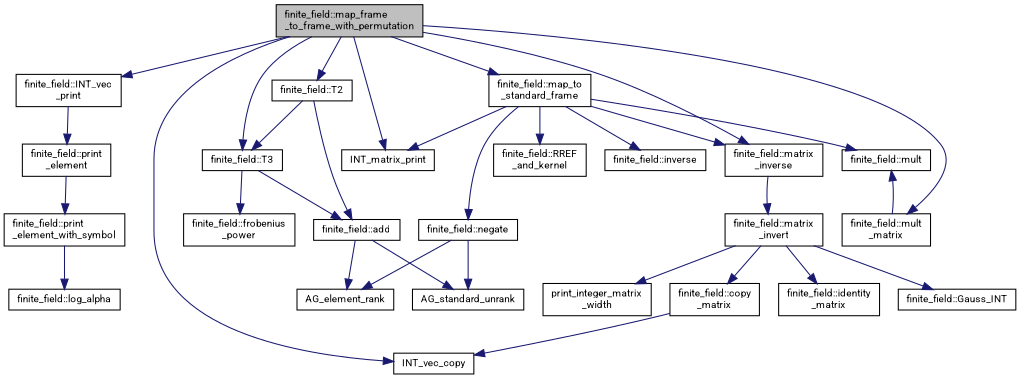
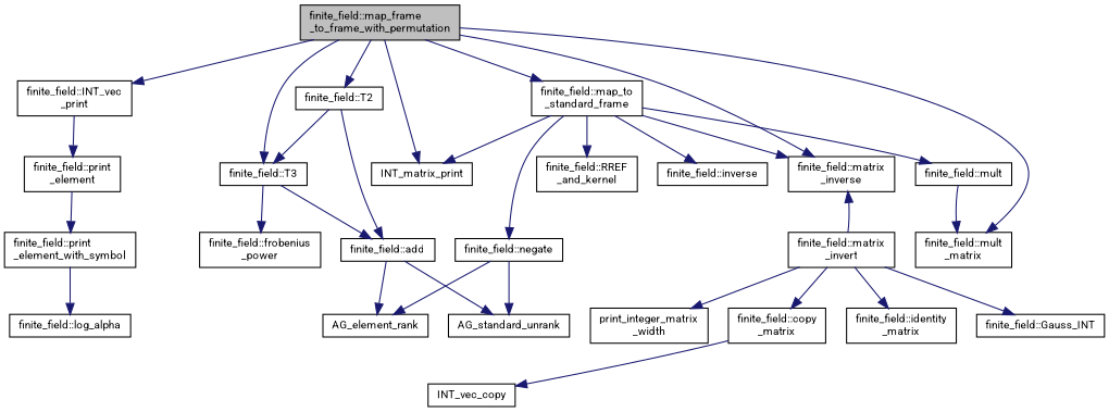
  digraph {
    fontname=Roboto
    rankdir=TB
    node [color=black fillcolor=white fontname=Roboto fontsize=10 shape=record style=filled]
    edge [color=midnightblue fontname=Roboto fontsize=10 labelfontname=Helvetica labelfontsize=10 style=solid]
    n1 [fillcolor=grey75 fontcolor=black height=0.2 label="finite_field::map_frame\l_to_frame_with_permutation" width=0.4]
    n2 [height=0.2 label="finite_field::T2" width=0.4]
    n3 [height=0.2 label="finite_field::T3" width=0.4]
    n4 [height=0.2 label="finite_field::INT_vec\l_print" width=0.4]
    n5 [height=0.2 label=INT_matrix_print width=0.4]
    n6 [height=0.2 label=INT_vec_copy width=0.4]
    n7 [height=0.2 label="finite_field::map_to\l_standard_frame" width=0.4]
    n8 [height=0.2 label="finite_field::matrix\l_inverse" width=0.4]
    n9 [height=0.2 label="finite_field::mult\l_matrix" width=0.4]
    n10 [height=0.2 label="finite_field::add" width=0.4]
    n11 [height=0.2 label="finite_field::frobenius\l_power" width=0.4]
    n12 [height=0.2 label="finite_field::print\l_element" width=0.4]
    n13 [height=0.2 label="finite_field::RREF\l_and_kernel" width=0.4]
    n14 [height=0.2 label="finite_field::negate" width=0.4]
    n15 [height=0.2 label="finite_field::inverse" width=0.4]
    n16 [height=0.2 label="finite_field::mult" width=0.4]
    n17 [height=0.2 label="finite_field::matrix\l_invert" width=0.4]
    n18 [height=0.2 label=AG_standard_unrank width=0.4]
    n19 [height=0.2 label=AG_element_rank width=0.4]
    n20 [height=0.2 label="finite_field::print\l_element_with_symbol" width=0.4]
    n21 [height=0.2 label="finite_field::log_alpha" width=0.4]
    n22 [height=0.2 label="print_integer_matrix\l_width" width=0.4]
    n23 [height=0.2 label="finite_field::copy\l_matrix" width=0.4]
    n24 [height=0.2 label="finite_field::identity\l_matrix" width=0.4]
    n25 [height=0.2 label="finite_field::Gauss_INT" width=0.4]
    n1 -> n2
    n1 -> n3
    n1 -> n4
    n1 -> n5
-   n1 -> n6
    n1 -> n7
    n1 -> n8
    n1 -> n9
    n2 -> n3
    n2 -> n10
    n3 -> n10
    n3 -> n11
    n4 -> n12
    n7 -> n5
    n7 -> n8
    n7 -> n13
    n7 -> n14
    n7 -> n15
    n7 -> n16
-   n8 -> n17
-   n9 -> n16
+   n17 -> n8
+   n16 -> n9
    n10 -> n18
    n10 -> n19
    n12 -> n20
    n14 -> n18
    n14 -> n19
    n17 -> n22
    n17 -> n23
    n17 -> n24
    n17 -> n25
    n20 -> n21
    n23 -> n6
  }
